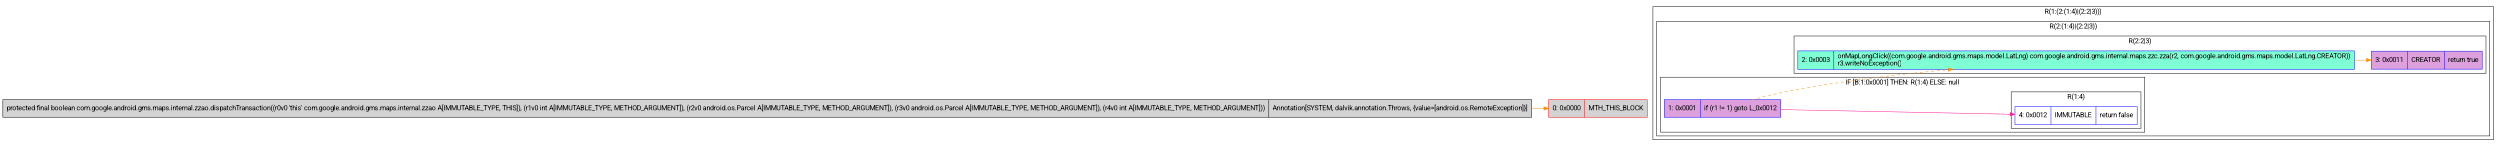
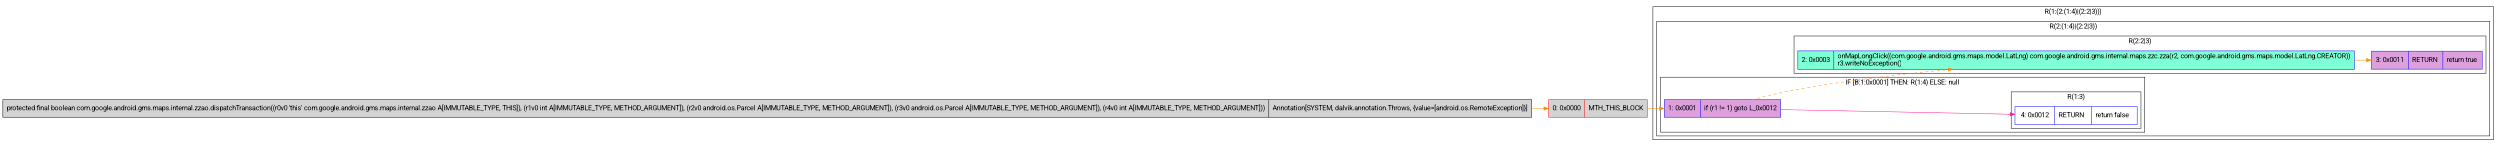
  digraph {
    fontname=Roboto
    rankdir=LR
    node [color=blue fillcolor=plum fontname=Roboto shape=record style=filled]
    edge [color=darkorange fontname=Roboto]
-   n1 [fillcolor=white label="{4\:\ 0x0012|IMMUTABLE\l|return false\l}"]
+   n1 [fillcolor=white label="{4\:\ 0x0012|RETURN\l|return false\l}"]
    n2 [label="{1\:\ 0x0001|if (r1 != 1) goto L_0x0012\l}"]
    n3 [fillcolor=aquamarine label="{2\:\ 0x0003|onMapLongClick((com.google.android.gms.maps.model.LatLng) com.google.android.gms.internal.maps.zzc.zza(r2, com.google.android.gms.maps.model.LatLng.CREATOR))\lr3.writeNoException()\l}"]
-   n4 [label="{3\:\ 0x0011|CREATOR\l|return true\l}"]
+   n4 [label="{3\:\ 0x0011|RETURN\l|return true\l}"]
    n5 [color=red fillcolor=lightgrey label="{0\:\ 0x0000|MTH_THIS_BLOCK\l}"]
    n6 [fillcolor=lightgrey label="{protected final boolean com.google.android.gms.maps.internal.zzao.dispatchTransaction((r0v0 'this' com.google.android.gms.maps.internal.zzao A[IMMUTABLE_TYPE, THIS]), (r1v0 int A[IMMUTABLE_TYPE, METHOD_ARGUMENT]), (r2v0 android.os.Parcel A[IMMUTABLE_TYPE, METHOD_ARGUMENT]), (r3v0 android.os.Parcel A[IMMUTABLE_TYPE, METHOD_ARGUMENT]), (r4v0 int A[IMMUTABLE_TYPE, METHOD_ARGUMENT]))  | Annotation[SYSTEM, dalvik.annotation.Throws, \{value=[android.os.RemoteException]\}]\l}" color=""]
    subgraph cluster_1 {
      label="R(1:(2:(1:4)|(2:2|3)))"
      subgraph cluster_2 {
        label="R(2:(1:4)|(2:2|3))"
        subgraph cluster_3 {
          label="IF [B:1:0x0001] THEN: R(1:4) ELSE: null"
          n2
          subgraph cluster_4 {
-           label="R(1:4)"
+           label="R(1:3)"
            n1
          }
        }
        subgraph cluster_5 {
          label="R(2:2|3)"
          n3
          n4
        }
      }
    }
    n2 -> n1 [color=deeppink]
    n2 -> n3 [style=dashed]
    n3 -> n4
+   n5 -> n2
    n6 -> n5
  }
